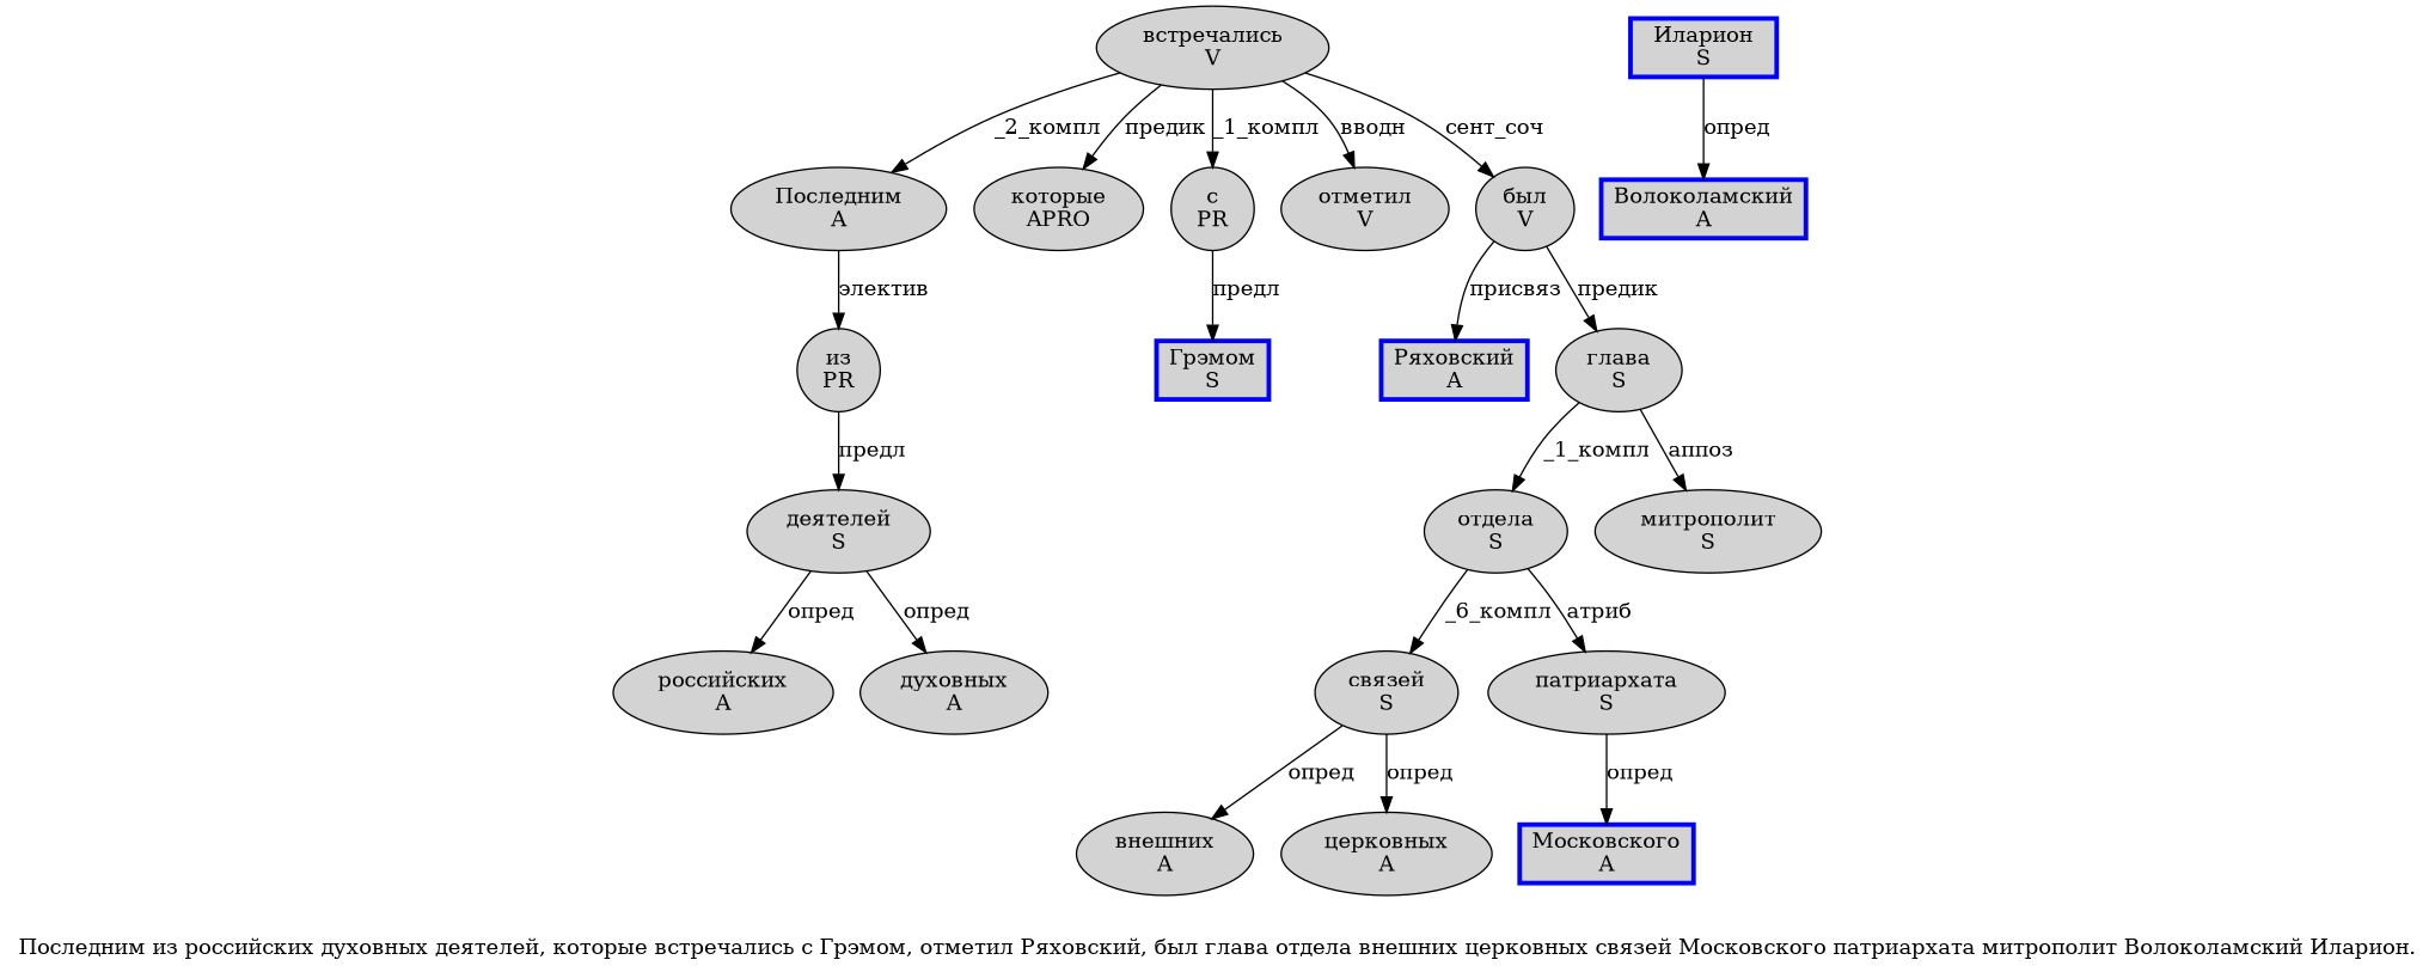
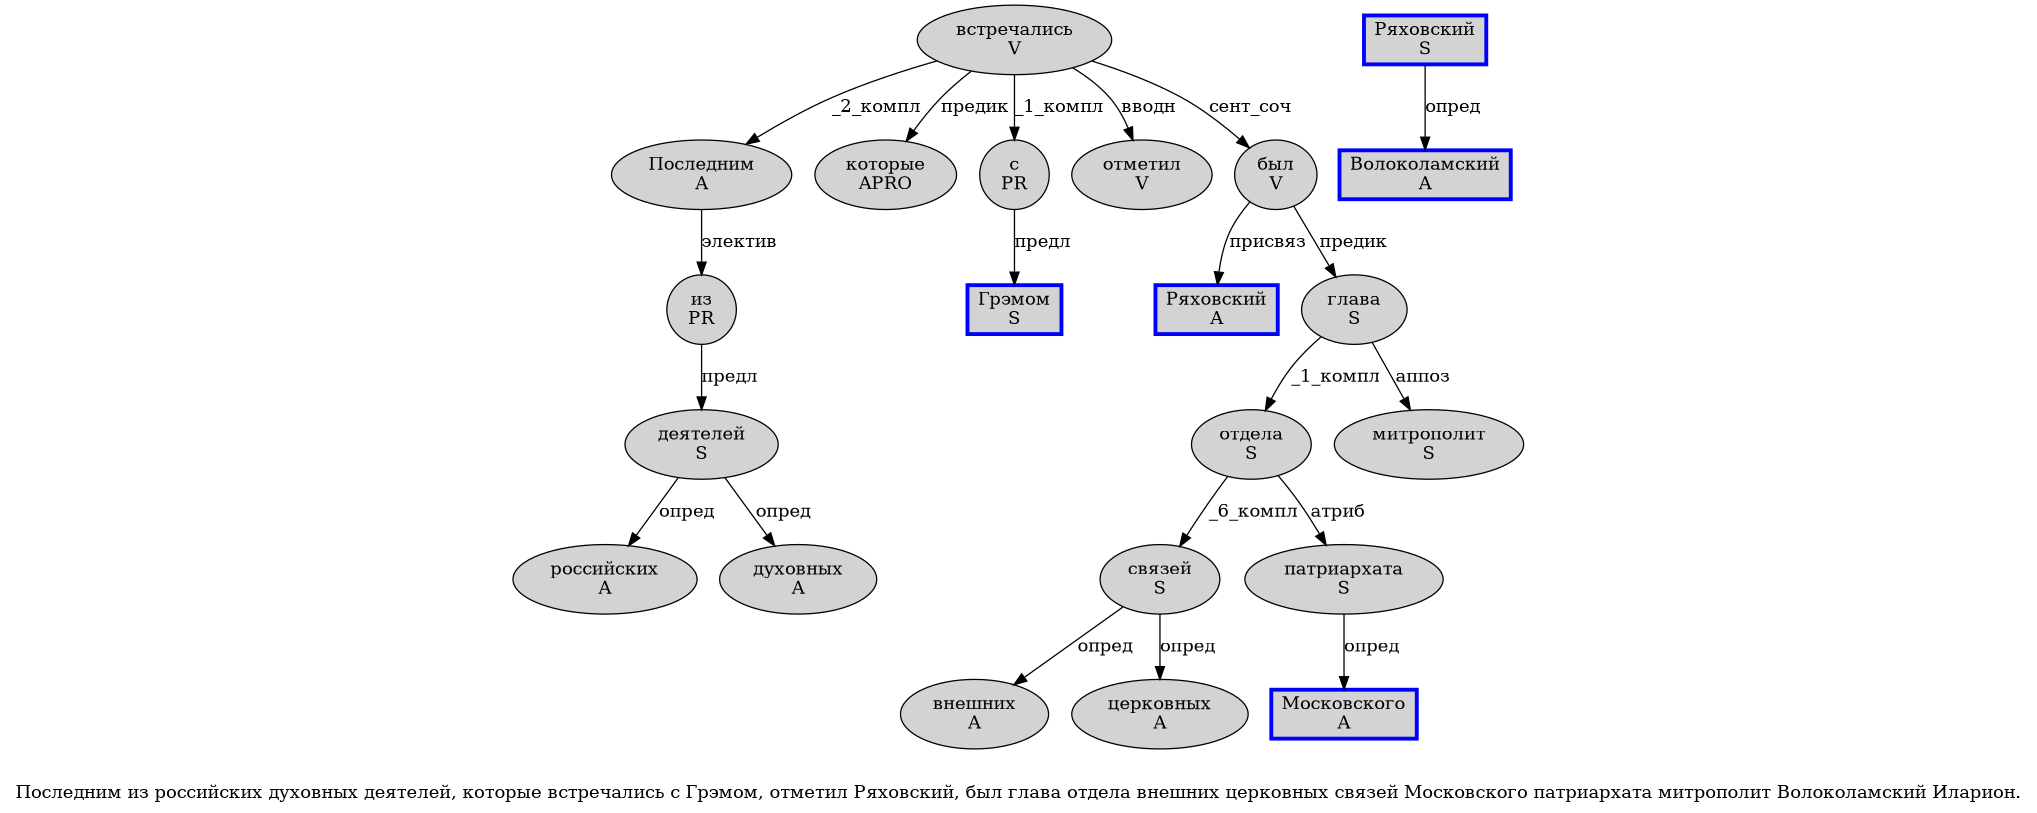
  digraph {
    label="Последним из российских духовных деятелей, которые встречались с Грэмом, отметил Ряховский, был глава отдела внешних церковных связей Московского патриархата митрополит Волоколамский Иларион."
    node [fillcolor=lightgray penwidth=1 shape=ellipse style=filled]
    n1 [label="Последним\nA"]
    n2 [label="из\nPR"]
    n3 [label="деятелей\nS"]
    n4 [label="российских\nA"]
    n5 [label="духовных\nA"]
    n6 [label="которые\nAPRO"]
    n7 [label="встречались\nV"]
    n8 [label="с\nPR"]
    n9 [label="отметил\nV"]
    n10 [label="был\nV"]
    n11 [color=blue label="Грэмом\nS" penwidth=3 shape=box]
    n12 [color=blue label="Ряховский\nA" penwidth=3 shape=box]
    n13 [label="глава\nS"]
    n14 [label="отдела\nS"]
    n15 [label="митрополит\nS"]
    n16 [label="связей\nS"]
    n17 [label="патриархата\nS"]
    n18 [label="внешних\nA"]
    n19 [label="церковных\nA"]
    n20 [color=blue label="Московского\nA" penwidth=3 shape=box]
-   n21 [color=blue label="Иларион\nS" penwidth=3 shape=box]
+   n21 [color=blue label="Ряховский\nS" penwidth=3 shape=box]
    n22 [color=blue label="Волоколамский\nA" penwidth=3 shape=box]
    n1 -> n2 [label="электив"]
    n2 -> n3 [label="предл"]
    n3 -> n4 [label="опред"]
    n3 -> n5 [label="опред"]
    n7 -> n1 [label="_2_компл"]
    n7 -> n6 [label="предик"]
    n7 -> n8 [label="_1_компл"]
    n7 -> n9 [label="вводн"]
    n7 -> n10 [label="сент_соч"]
    n8 -> n11 [label="предл"]
    n10 -> n12 [label="присвяз"]
    n10 -> n13 [label="предик"]
    n13 -> n14 [label="_1_компл"]
    n13 -> n15 [label="аппоз"]
    n14 -> n16 [label="_6_компл"]
    n14 -> n17 [label="атриб"]
    n16 -> n18 [label="опред"]
    n16 -> n19 [label="опред"]
    n17 -> n20 [label="опред"]
    n21 -> n22 [label="опред"]
  }
